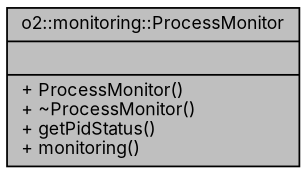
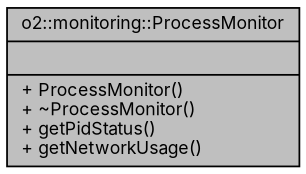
  digraph {
    fontname=Inter
-   n1 [color=black fillcolor=grey75 fontcolor=black fontname=Inter fontsize=10 height=0.2 label="{o2::monitoring::ProcessMonitor\n||+ ProcessMonitor()\l+ ~ProcessMonitor()\l+ getPidStatus()\l+ monitoring()\l}" shape=record style=filled width=0.4]
+   n1 [color=black fillcolor=grey75 fontcolor=black fontname=Inter fontsize=10 height=0.2 label="{o2::monitoring::ProcessMonitor\n||+ ProcessMonitor()\l+ ~ProcessMonitor()\l+ getPidStatus()\l+ getNetworkUsage()\l}" shape=record style=filled width=0.4]
  }
